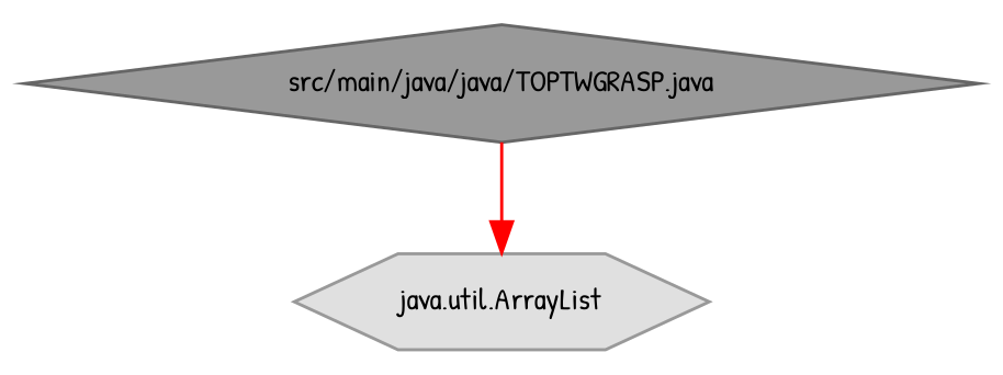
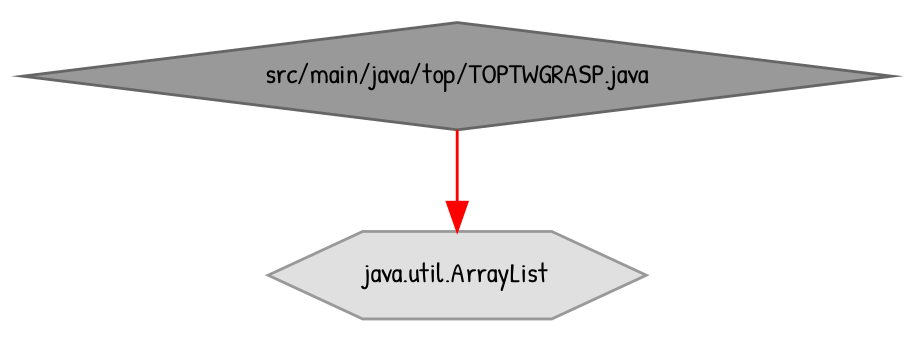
  digraph {
    fontname="Patrick Hand"
    node [fontname="Patrick Hand" fontsize=10 style=filled]
-   n1 [color=gray40 fillcolor=grey60 fontcolor=black height=0.2 label="src/main/java/java/TOPTWGRASP.java" shape=diamond width=0.4]
+   n1 [color=gray40 fillcolor=grey60 fontcolor=black height=0.2 label="src/main/java/top/TOPTWGRASP.java" shape=diamond width=0.4]
    n2 [color=grey60 fillcolor="#E0E0E0" height=0.2 label="java.util.ArrayList" shape=hexagon width=0.4]
    n1 -> n2 [color=red fontname="Patrick Hand" fontsize=10 labelfontname=Helvetica labelfontsize=10 style=solid]
  }
